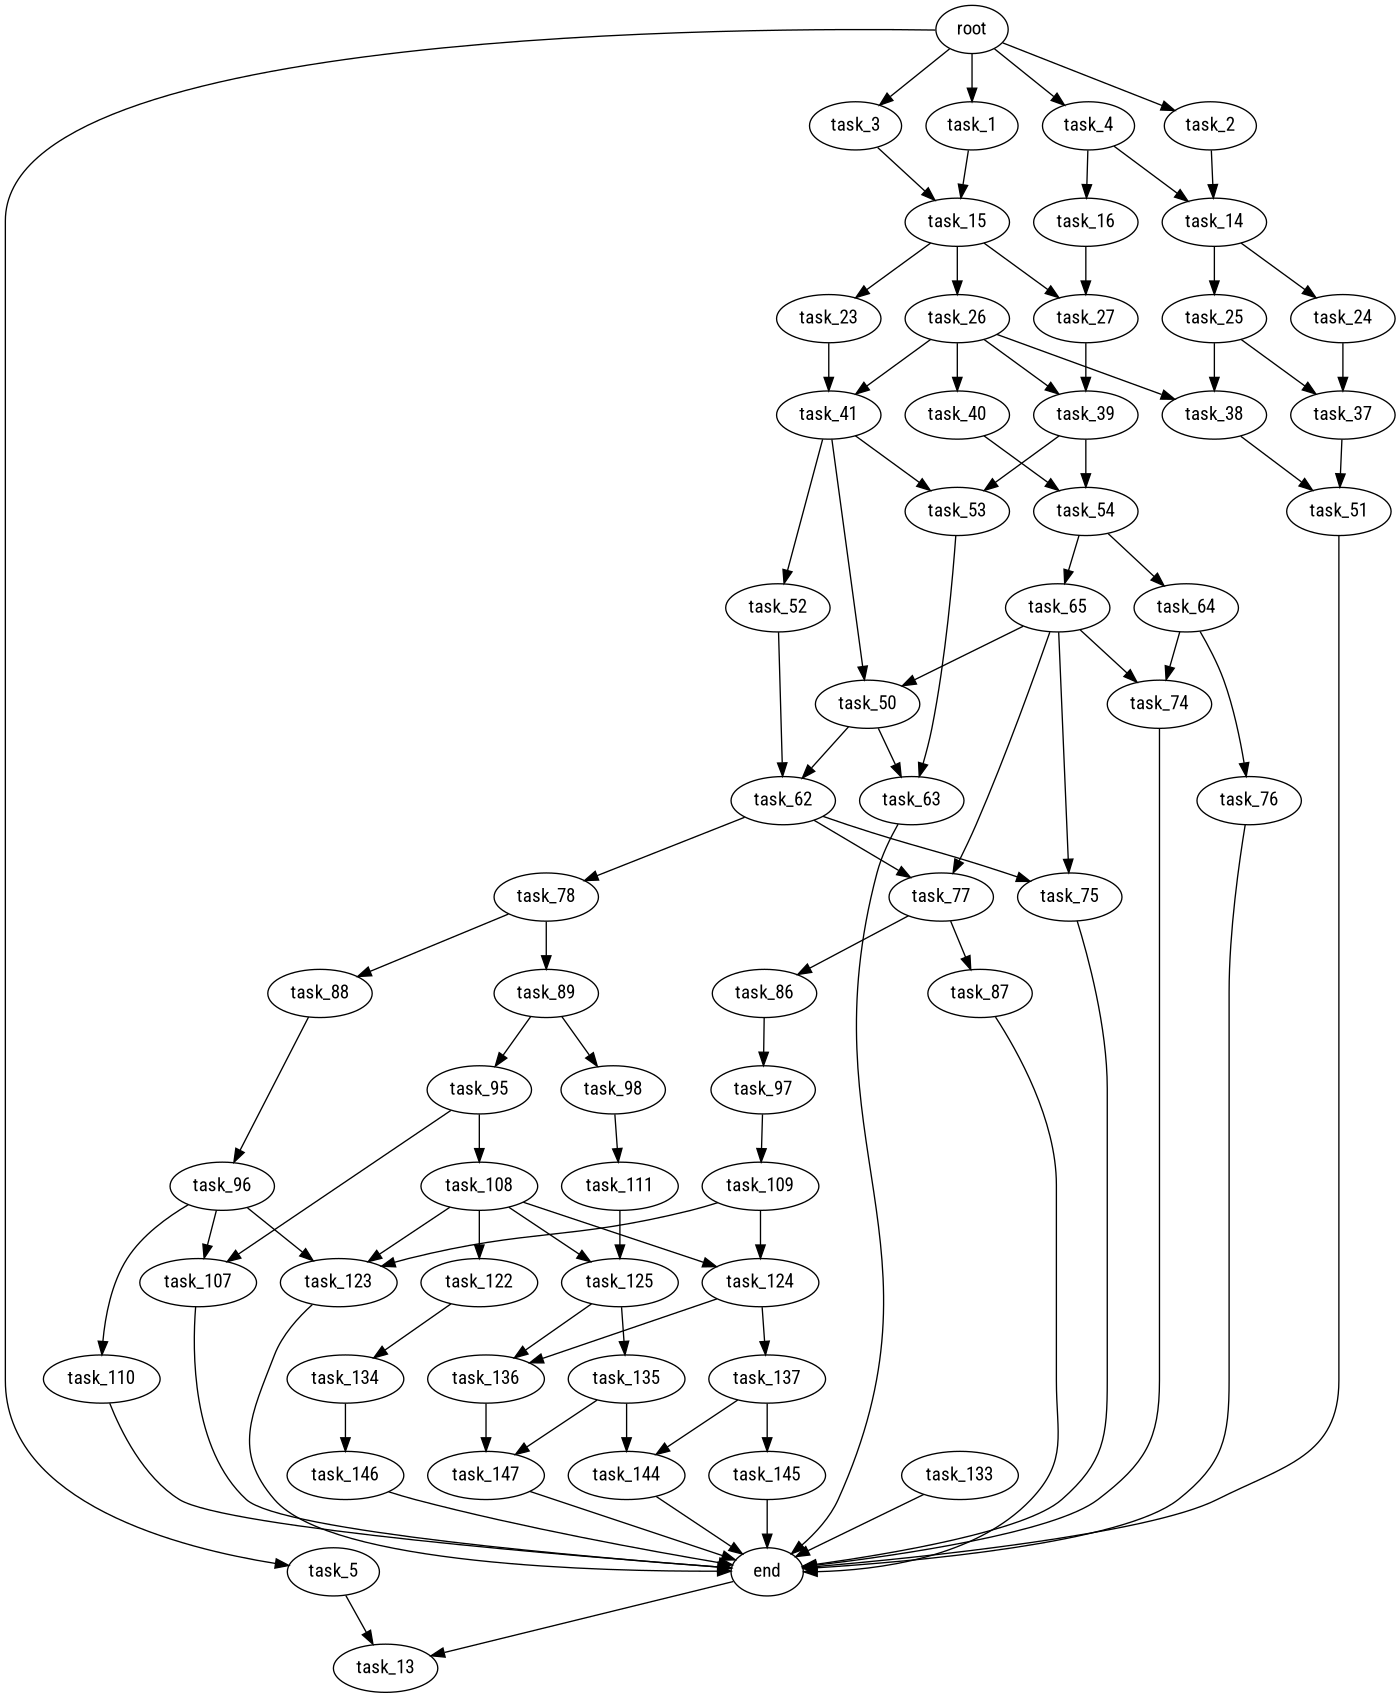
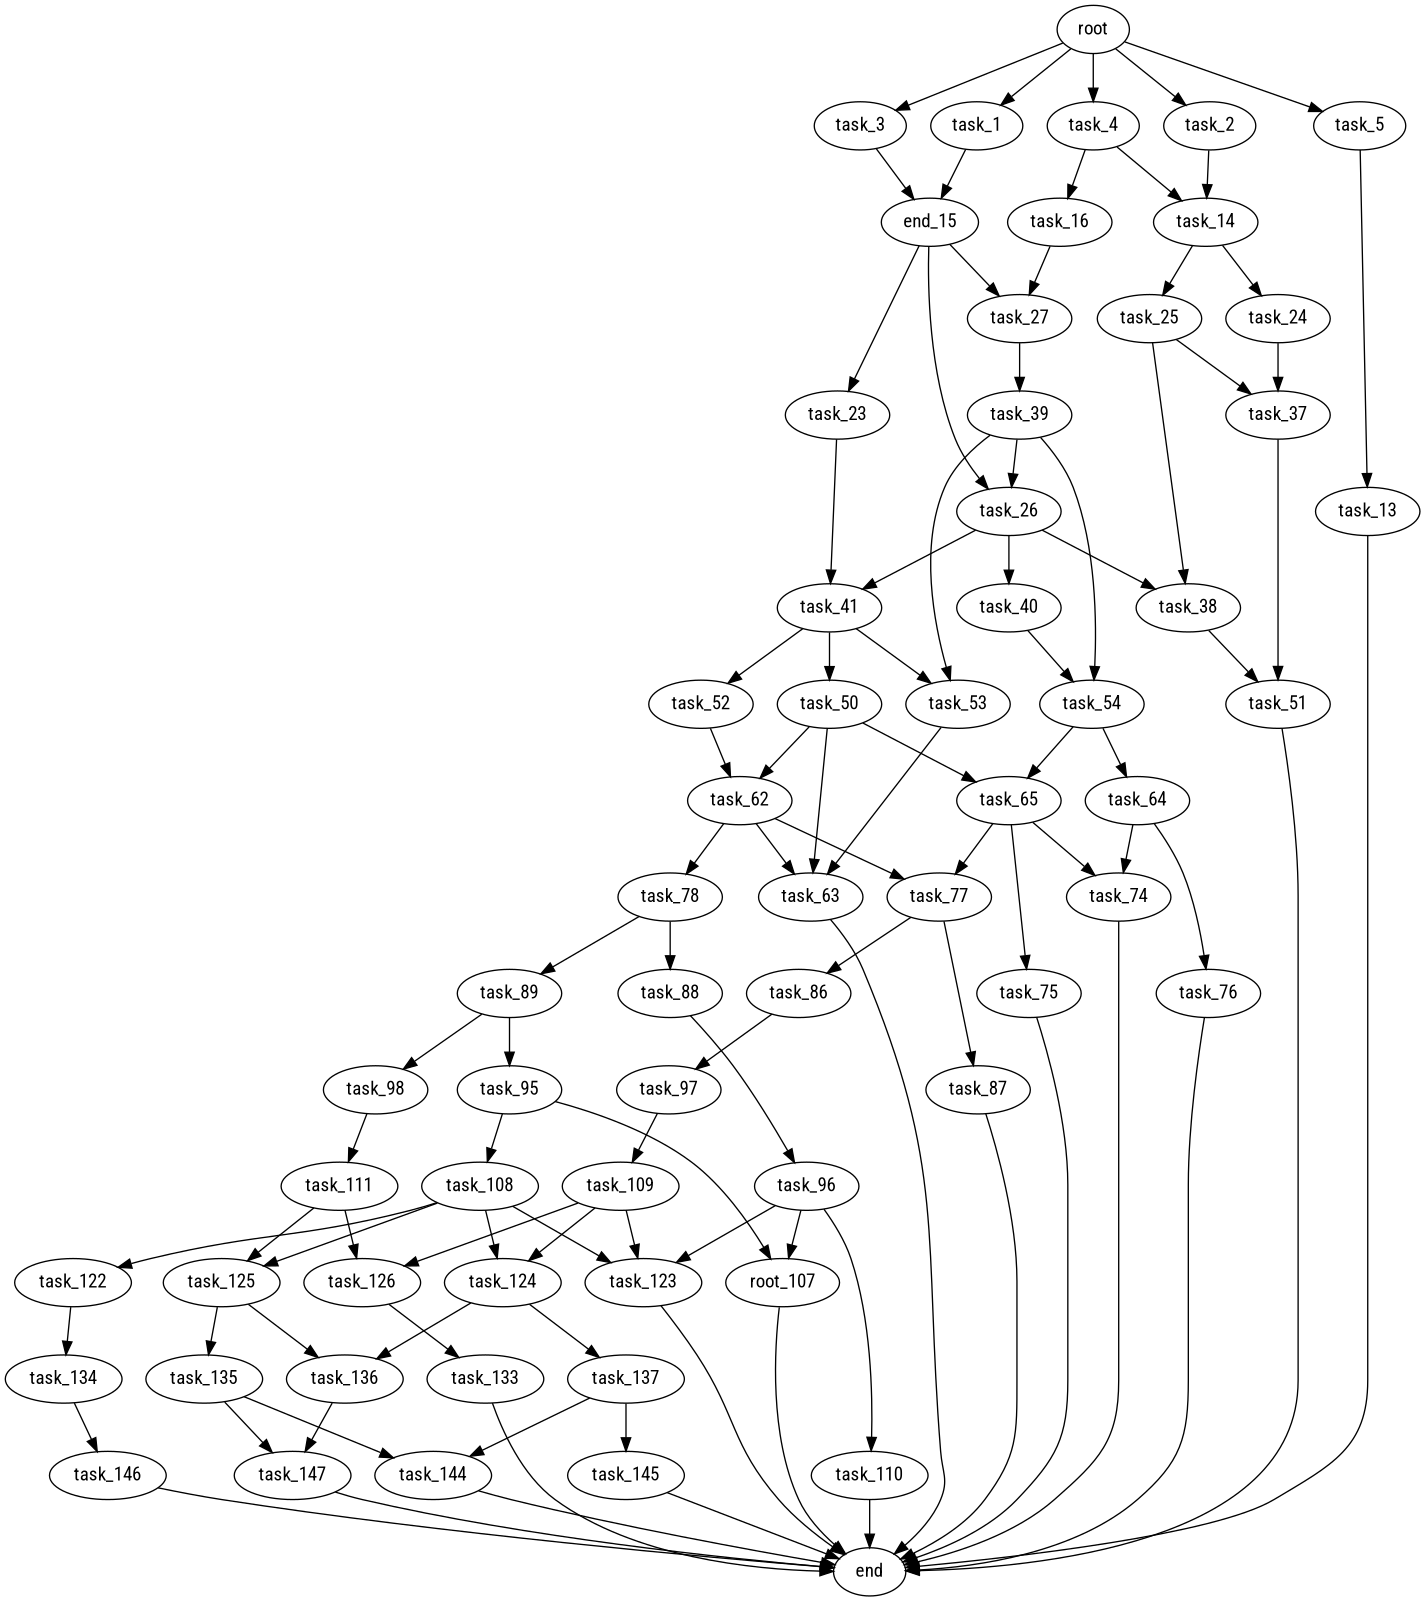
  digraph {
    fontname="Roboto Condensed"
    node [fontname="Roboto Condensed"]
    edge [fontname="Roboto Condensed"]
    root
    task_1
    task_2
    task_3
    task_4
    task_5
-   task_15
+   task_15 [label=end_15]
    task_14
    task_16
    task_13
    task_23
    task_26
    task_27
    task_24
    task_25
    end
    task_37
    task_38
    task_41
    task_39
    task_40
    task_53
    task_50
    task_52
    task_51
    task_54
    task_63
    task_65
    task_64
    task_62
    task_75
    task_77
    task_78
    task_74
    task_76
    task_86
    task_87
    task_88
    task_89
    task_97
    task_96
    task_95
    task_98
    task_109
-   task_107
+   task_107 [label=root_107]
    task_110
    task_123
    task_108
    task_111
    task_122
    task_124
    task_125
+   task_126
    task_134
    task_136
    task_137
    task_135
    task_133
    task_146
    task_147
    task_144
    task_145
    root -> task_1
    root -> task_2
    root -> task_3
    root -> task_4
    root -> task_5
    task_1 -> task_15
    task_2 -> task_14
    task_3 -> task_15
    task_4 -> task_14
    task_4 -> task_16
    task_5 -> task_13
    task_15 -> task_23
    task_15 -> task_26
    task_15 -> task_27
    task_14 -> task_24
    task_14 -> task_25
    task_16 -> task_27
-   end -> task_13
+   task_13 -> end
    task_23 -> task_41
    task_26 -> task_38
    task_26 -> task_41
-   task_26 -> task_39
+   task_39 -> task_26
    task_26 -> task_40
    task_27 -> task_39
    task_24 -> task_37
    task_25 -> task_37
    task_25 -> task_38
    task_37 -> task_51
    task_38 -> task_51
    task_41 -> task_53
    task_41 -> task_50
    task_41 -> task_52
    task_39 -> task_53
    task_39 -> task_54
    task_40 -> task_54
    task_53 -> task_63
    task_50 -> task_63
-   task_65 -> task_50
+   task_50 -> task_65
    task_50 -> task_62
    task_52 -> task_62
    task_51 -> end
    task_54 -> task_65
    task_54 -> task_64
    task_63 -> end
    task_65 -> task_75
    task_65 -> task_77
    task_65 -> task_74
    task_64 -> task_74
    task_64 -> task_76
-   task_62 -> task_75
+   task_62 -> task_63
    task_62 -> task_77
    task_62 -> task_78
    task_75 -> end
    task_77 -> task_86
    task_77 -> task_87
    task_78 -> task_88
    task_78 -> task_89
    task_74 -> end
    task_76 -> end
    task_86 -> task_97
    task_87 -> end
    task_88 -> task_96
    task_89 -> task_95
    task_89 -> task_98
    task_97 -> task_109
    task_96 -> task_107
    task_96 -> task_110
    task_96 -> task_123
    task_95 -> task_107
    task_95 -> task_108
    task_98 -> task_111
    task_109 -> task_123
    task_109 -> task_124
+   task_109 -> task_126
    task_107 -> end
    task_110 -> end
    task_123 -> end
    task_108 -> task_123
    task_108 -> task_122
    task_108 -> task_124
    task_108 -> task_125
    task_111 -> task_125
+   task_111 -> task_126
    task_122 -> task_134
    task_124 -> task_136
    task_124 -> task_137
    task_125 -> task_136
    task_125 -> task_135
+   task_126 -> task_133
    task_134 -> task_146
    task_136 -> task_147
    task_137 -> task_144
    task_137 -> task_145
    task_135 -> task_147
    task_135 -> task_144
    task_133 -> end
    task_146 -> end
    task_147 -> end
    task_144 -> end
    task_145 -> end
  }
